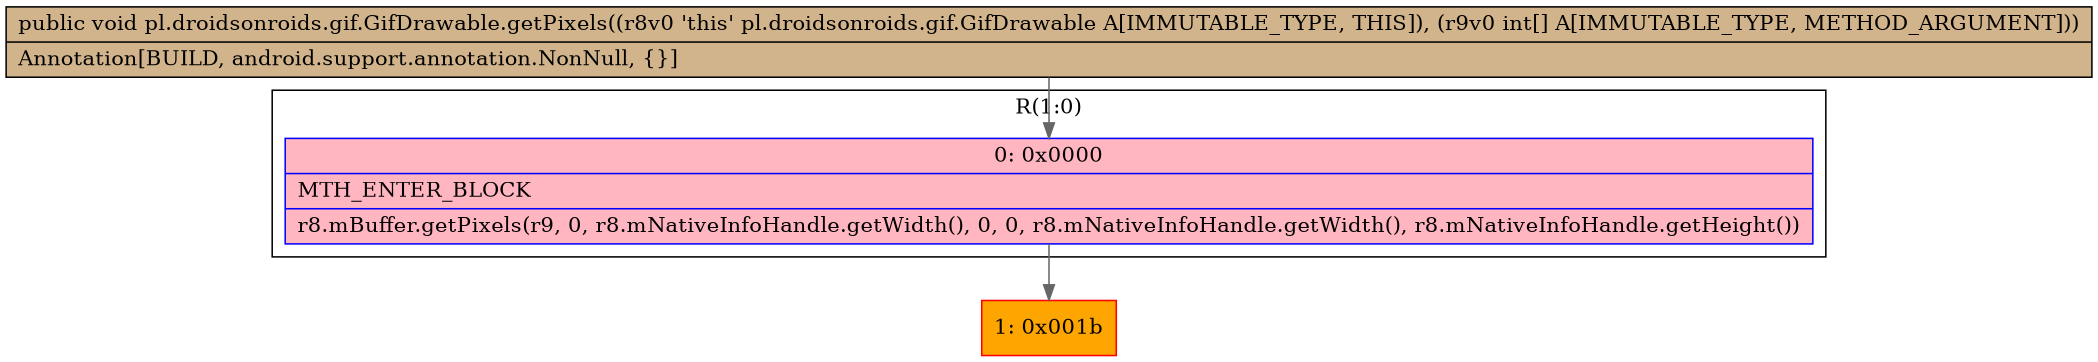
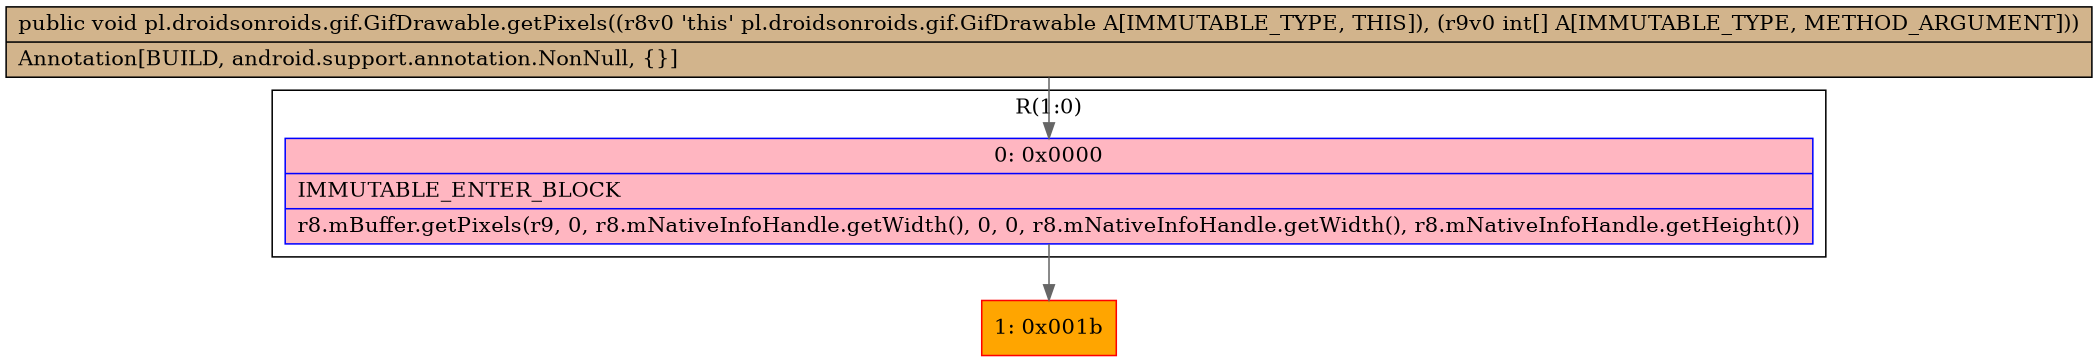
  digraph {
    node [shape=record style=filled]
    edge [color=gray40]
-   n1 [color=blue label="{0\:\ 0x0000|MTH_ENTER_BLOCK\l|r8.mBuffer.getPixels(r9, 0, r8.mNativeInfoHandle.getWidth(), 0, 0, r8.mNativeInfoHandle.getWidth(), r8.mNativeInfoHandle.getHeight())\l}" fillcolor=lightpink]
+   n1 [color=blue label="{0\:\ 0x0000|IMMUTABLE_ENTER_BLOCK\l|r8.mBuffer.getPixels(r9, 0, r8.mNativeInfoHandle.getWidth(), 0, 0, r8.mNativeInfoHandle.getWidth(), r8.mNativeInfoHandle.getHeight())\l}" fillcolor=lightpink]
    n2 [color=red label="{1\:\ 0x001b}" fillcolor=orange]
    n3 [label="{public void pl.droidsonroids.gif.GifDrawable.getPixels((r8v0 'this' pl.droidsonroids.gif.GifDrawable A[IMMUTABLE_TYPE, THIS]), (r9v0 int[] A[IMMUTABLE_TYPE, METHOD_ARGUMENT]))  | Annotation[BUILD, android.support.annotation.NonNull, \{\}]\l}" fillcolor=tan]
    subgraph cluster_1 {
      label="R(1:0)"
      n1
    }
    n1 -> n2
    n3 -> n1
  }
